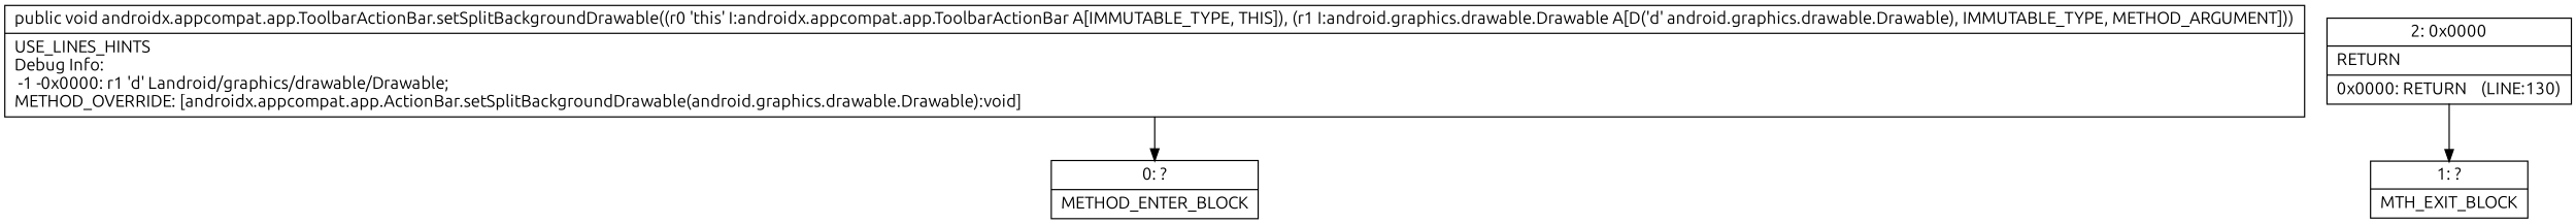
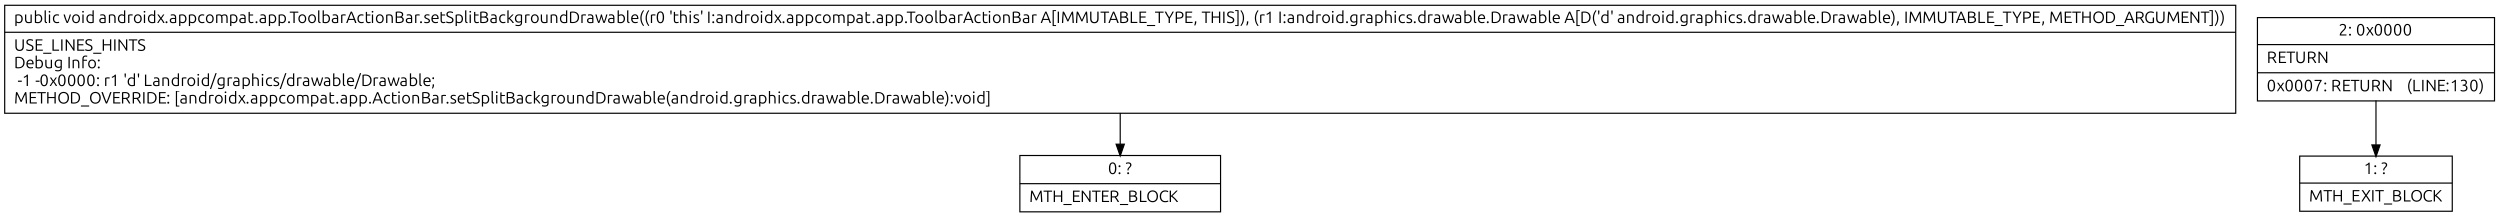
  digraph {
    fontname=Ubuntu
    node [fontname=Ubuntu shape=record]
    edge [fontname=Ubuntu]
-   n1 [label="{0\:\ ?|METHOD_ENTER_BLOCK\l}"]
-   n2 [label="{2\:\ 0x0000|RETURN\l|0x0000: RETURN    (LINE:130)\l}"]
+   n1 [label="{0\:\ ?|MTH_ENTER_BLOCK\l}"]
+   n2 [label="{2\:\ 0x0000|RETURN\l|0x0007: RETURN    (LINE:130)\l}"]
    n3 [label="{1\:\ ?|MTH_EXIT_BLOCK\l}"]
    n4 [label="{public void androidx.appcompat.app.ToolbarActionBar.setSplitBackgroundDrawable((r0 'this' I:androidx.appcompat.app.ToolbarActionBar A[IMMUTABLE_TYPE, THIS]), (r1 I:android.graphics.drawable.Drawable A[D('d' android.graphics.drawable.Drawable), IMMUTABLE_TYPE, METHOD_ARGUMENT]))  | USE_LINES_HINTS\lDebug Info:\l  \-1 \-0x0000: r1 'd' Landroid\/graphics\/drawable\/Drawable;\lMETHOD_OVERRIDE: [androidx.appcompat.app.ActionBar.setSplitBackgroundDrawable(android.graphics.drawable.Drawable):void]\l}"]
    n2 -> n3
    n4 -> n1
  }
